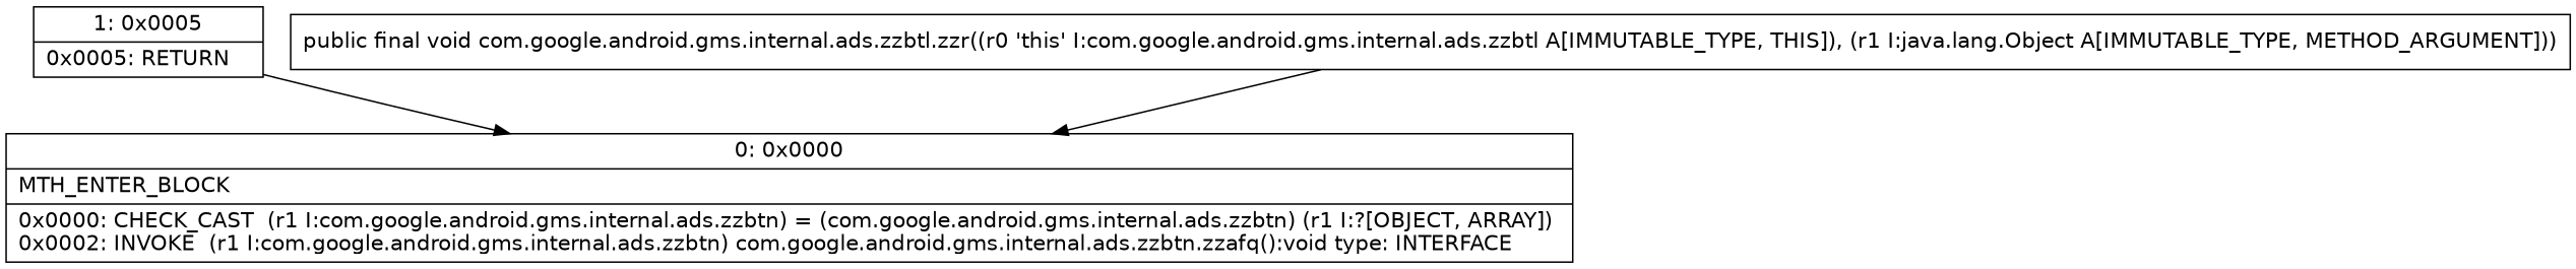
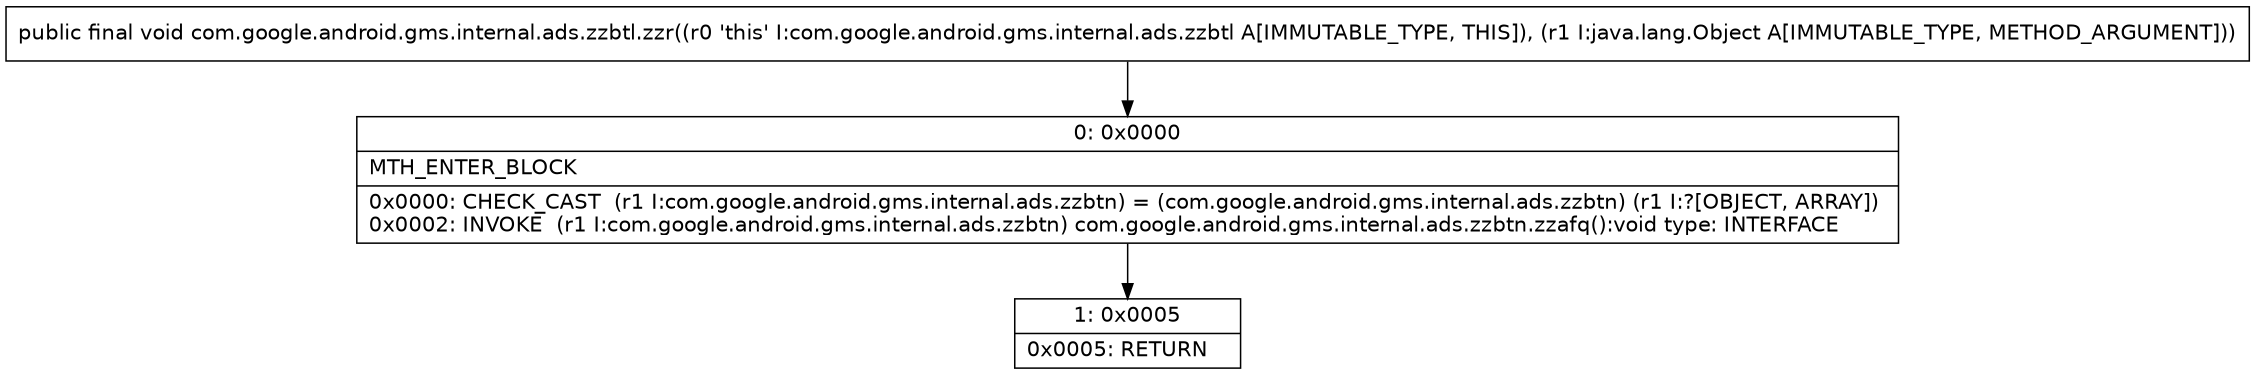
  digraph {
    fontname="DejaVu Sans"
    node [shape=record fontname="DejaVu Sans"]
    edge [fontname="DejaVu Sans"]
    n1 [label="{0\:\ 0x0000|MTH_ENTER_BLOCK\l|0x0000: CHECK_CAST  (r1 I:com.google.android.gms.internal.ads.zzbtn) = (com.google.android.gms.internal.ads.zzbtn) (r1 I:?[OBJECT, ARRAY]) \l0x0002: INVOKE  (r1 I:com.google.android.gms.internal.ads.zzbtn) com.google.android.gms.internal.ads.zzbtn.zzafq():void type: INTERFACE \l}"]
    n2 [label="{1\:\ 0x0005|0x0005: RETURN   \l}"]
    n3 [label="{public final void com.google.android.gms.internal.ads.zzbtl.zzr((r0 'this' I:com.google.android.gms.internal.ads.zzbtl A[IMMUTABLE_TYPE, THIS]), (r1 I:java.lang.Object A[IMMUTABLE_TYPE, METHOD_ARGUMENT])) }"]
-   n2 -> n1
+   n1 -> n2
    n3 -> n1
  }
